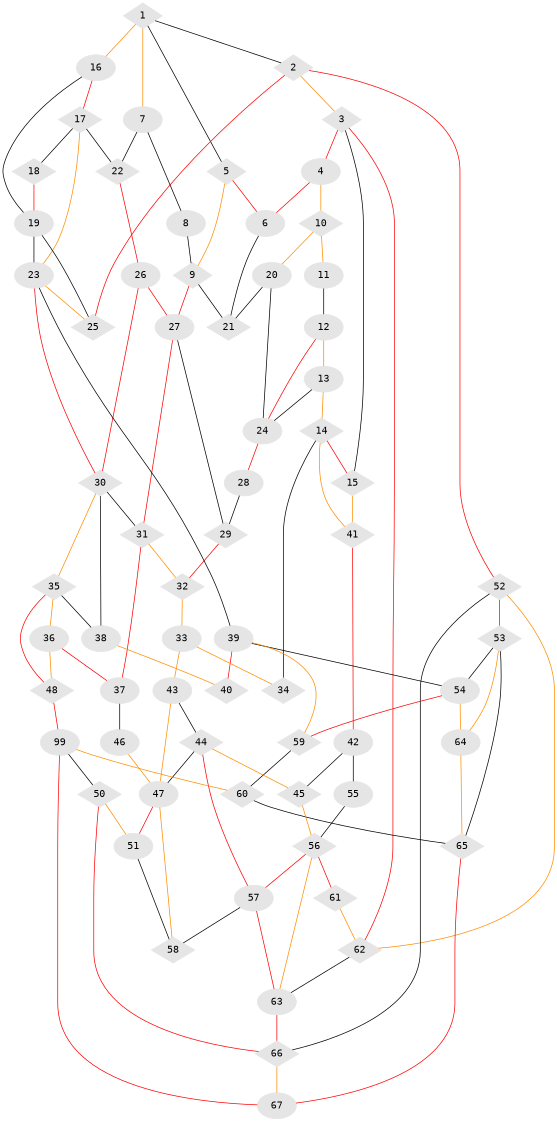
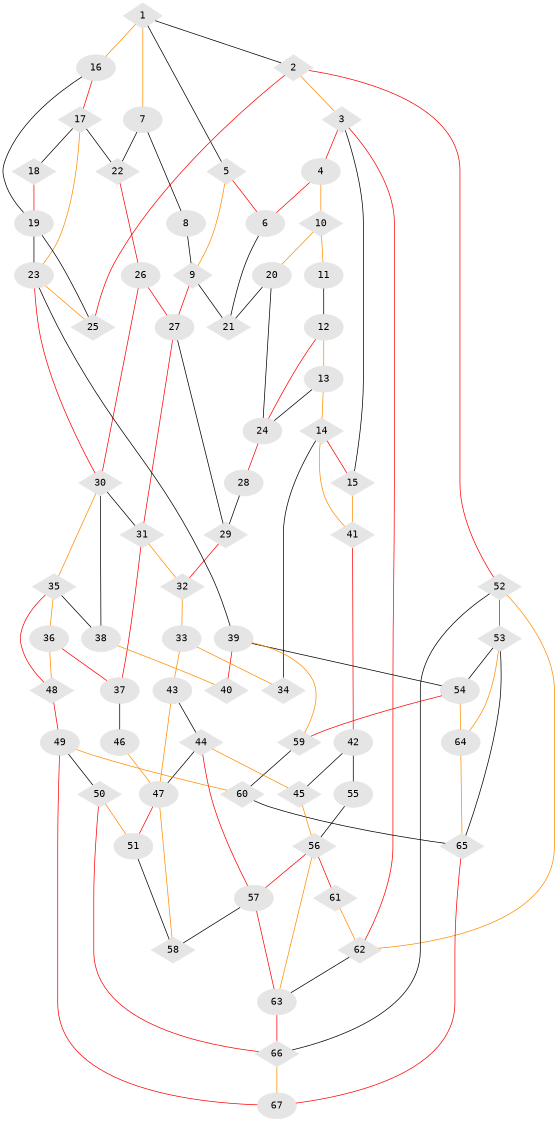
  graph {
    fontname="DejaVu Sans Mono"
    node [color=gray90 fontname="DejaVu Sans Mono" shape=diamond style=filled]
    edge [color=black fontname="DejaVu Sans Mono" weight=1.0]
    1
    2
    5
    7 [shape=ellipse]
    16 [shape=ellipse]
    3
    25
    52
    6 [shape=ellipse]
    9
    8 [shape=ellipse]
    22
    17
    19 [shape=ellipse]
    4 [shape=ellipse]
    15
    62
    66
    53
    10
    41
    63 [shape=ellipse]
    21
    11 [shape=ellipse]
    20 [shape=ellipse]
    27 [shape=ellipse]
    26 [shape=ellipse]
    29
    31
    12 [shape=ellipse]
    24 [shape=ellipse]
    13 [shape=ellipse]
    14
    28 [shape=ellipse]
    34
    42 [shape=ellipse]
    18
    23 [shape=ellipse]
    30
    39 [shape=ellipse]
    35
    38 [shape=ellipse]
    40
    54 [shape=ellipse]
    59
    32
    33 [shape=ellipse]
    37 [shape=ellipse]
    36 [shape=ellipse]
    48
    46 [shape=ellipse]
    43 [shape=ellipse]
    44
    47 [shape=ellipse]
-   49 [shape=ellipse label=99]
+   49 [shape=ellipse]
    64 [shape=ellipse]
    60
    45
    55 [shape=ellipse]
    56
    57 [shape=ellipse]
    51 [shape=ellipse]
    58
    61
    50
    67 [shape=ellipse]
    65
    1 -- 2
    1 -- 5
    1 -- 7 [color=darkorange]
    1 -- 16 [color=darkorange weight=2.0]
    2 -- 3 [color=darkorange]
    2 -- 25 [color=red]
    2 -- 52 [color=red]
    5 -- 6 [color=red]
    5 -- 9 [color=darkorange]
    7 -- 8
    7 -- 22
    16 -- 17 [color=red]
    16 -- 19
    3 -- 4 [color=red]
    3 -- 15
    3 -- 62 [color=red]
    52 -- 62 [color=darkorange]
    52 -- 66
    52 -- 53 [color=red weight=2.0]
    6 -- 21
    9 -- 21
    9 -- 27 [color=red weight=2.0]
    8 -- 9 [weight=2.0]
    22 -- 26 [color=red]
    17 -- 22
    17 -- 18
    17 -- 23 [color=darkorange]
    19 -- 25
    19 -- 23
    4 -- 6 [color=red]
    4 -- 10 [color=darkorange weight=2.0]
    15 -- 41 [color=darkorange]
    62 -- 63
    66 -- 67 [color=darkorange]
    53 -- 54
    53 -- 64 [color=darkorange weight=2.0]
    53 -- 65
    10 -- 11 [color=darkorange weight=2.0]
    10 -- 20 [color=darkorange weight=2.0]
    41 -- 42 [color=red]
    63 -- 66 [color=red weight=2.0]
    11 -- 12 [weight=2.0]
    20 -- 21
    20 -- 24
    27 -- 29
    27 -- 31 [color=red]
    26 -- 27 [color=red]
    26 -- 30 [color=red]
    29 -- 32 [color=red]
    31 -- 32 [color=darkorange]
    31 -- 37 [color=red]
    12 -- 24 [color=red]
    12 -- 13 [color=darkorange weight=3.0]
    24 -- 28 [color=red]
    13 -- 24
    13 -- 14 [color=darkorange weight=2.0]
    14 -- 15 [color=red]
    14 -- 41 [color=darkorange]
    14 -- 34
    28 -- 29
    42 -- 45
    42 -- 55 [weight=2.0]
    18 -- 19 [color=red weight=3.0]
    23 -- 25 [color=darkorange]
    23 -- 30 [color=red]
    23 -- 39
    30 -- 31
    30 -- 35 [color=darkorange]
    30 -- 38
    39 -- 40 [color=red weight=2.0]
    39 -- 54
    39 -- 59 [color=darkorange]
    35 -- 38
    35 -- 36 [color=darkorange]
    35 -- 48 [color=red]
    38 -- 40 [color=darkorange]
    54 -- 59 [color=red]
    54 -- 64 [color=darkorange weight=3.0]
    59 -- 60
    32 -- 33 [color=darkorange]
    33 -- 34 [color=darkorange]
    33 -- 43 [color=darkorange]
    37 -- 46
    36 -- 37 [color=red]
    36 -- 48 [color=darkorange]
    48 -- 49 [color=red weight=2.0]
    46 -- 47 [color=darkorange weight=2.0]
    43 -- 44
    43 -- 47 [color=darkorange]
    44 -- 47
    44 -- 45 [color=darkorange]
    44 -- 57 [color=red]
    47 -- 51 [color=red]
    47 -- 58 [color=darkorange]
    49 -- 60 [color=darkorange]
    49 -- 50 [weight=2.0]
    49 -- 67 [color=red]
    64 -- 65 [color=darkorange]
    60 -- 65
    45 -- 56 [color=darkorange]
    55 -- 56
    56 -- 63 [color=darkorange]
    56 -- 57 [color=red]
    56 -- 61 [color=red weight=2.0]
    57 -- 63 [color=red weight=2.0]
    57 -- 58
    51 -- 58
    61 -- 62 [color=darkorange]
    50 -- 66 [color=red]
    50 -- 51 [color=darkorange]
    65 -- 67 [color=red]
  }
